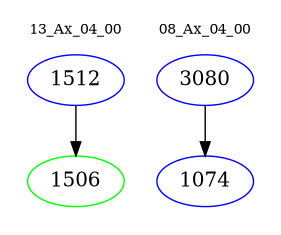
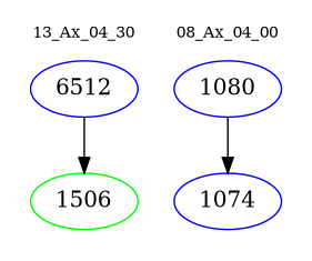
  digraph {
    node [color=blue]
    edge [color=black]
-   n1 [label=1512]
+   n1 [label=6512]
    n2 [color=green label=1506]
-   n3 [label=3080]
+   n3 [label=1080]
    n4 [label=1074]
    subgraph cluster_1 {
      color=white
      fontsize=10
-     label="13_Ax_04_00"
+     label="13_Ax_04_30"
      n1
      n2
    }
    subgraph cluster_2 {
      color=white
      fontsize=10
      label="08_Ax_04_00"
      n3
      n4
    }
    n1 -> n2
    n3 -> n4
  }
